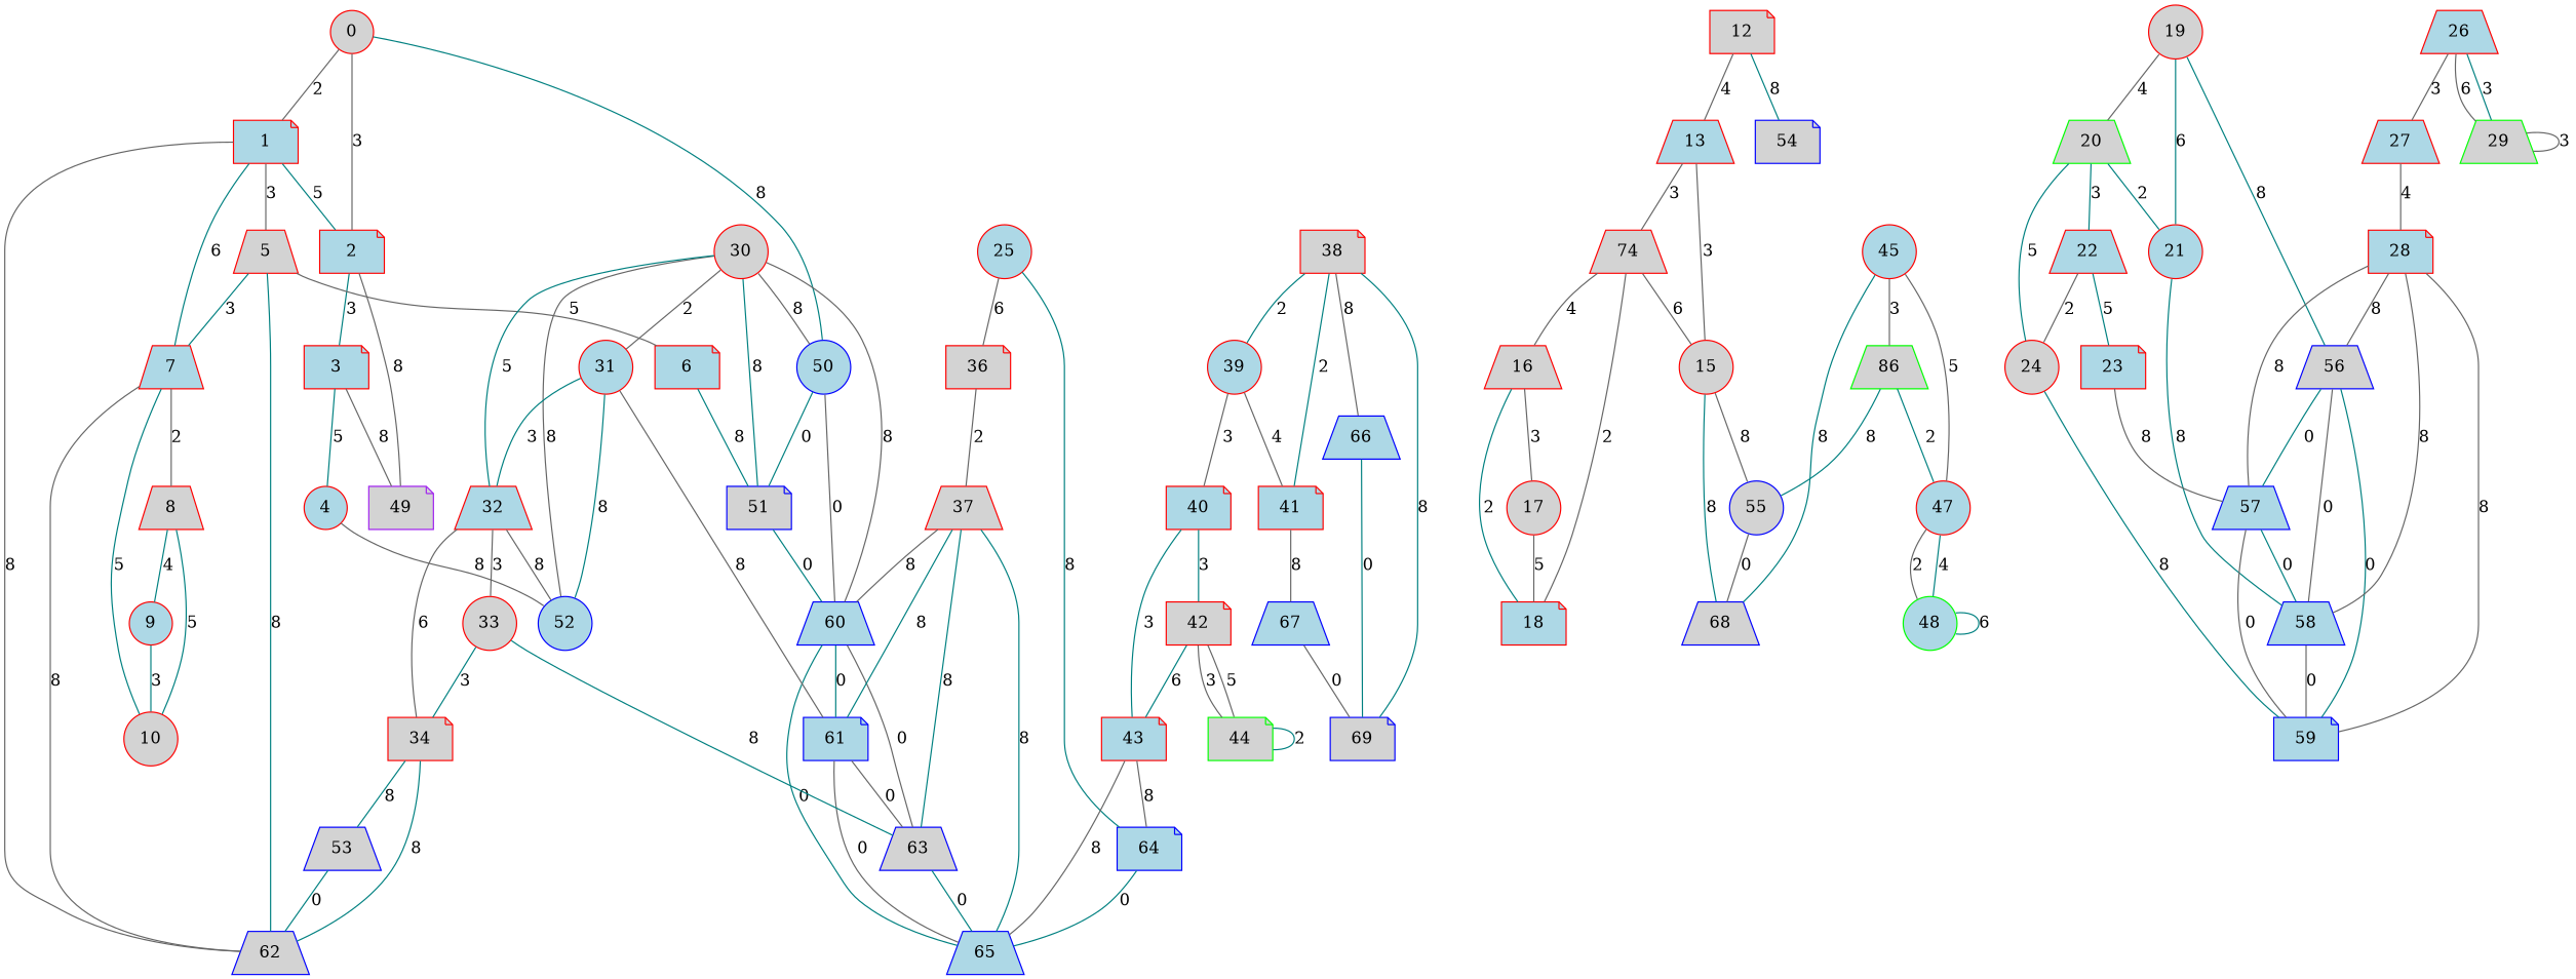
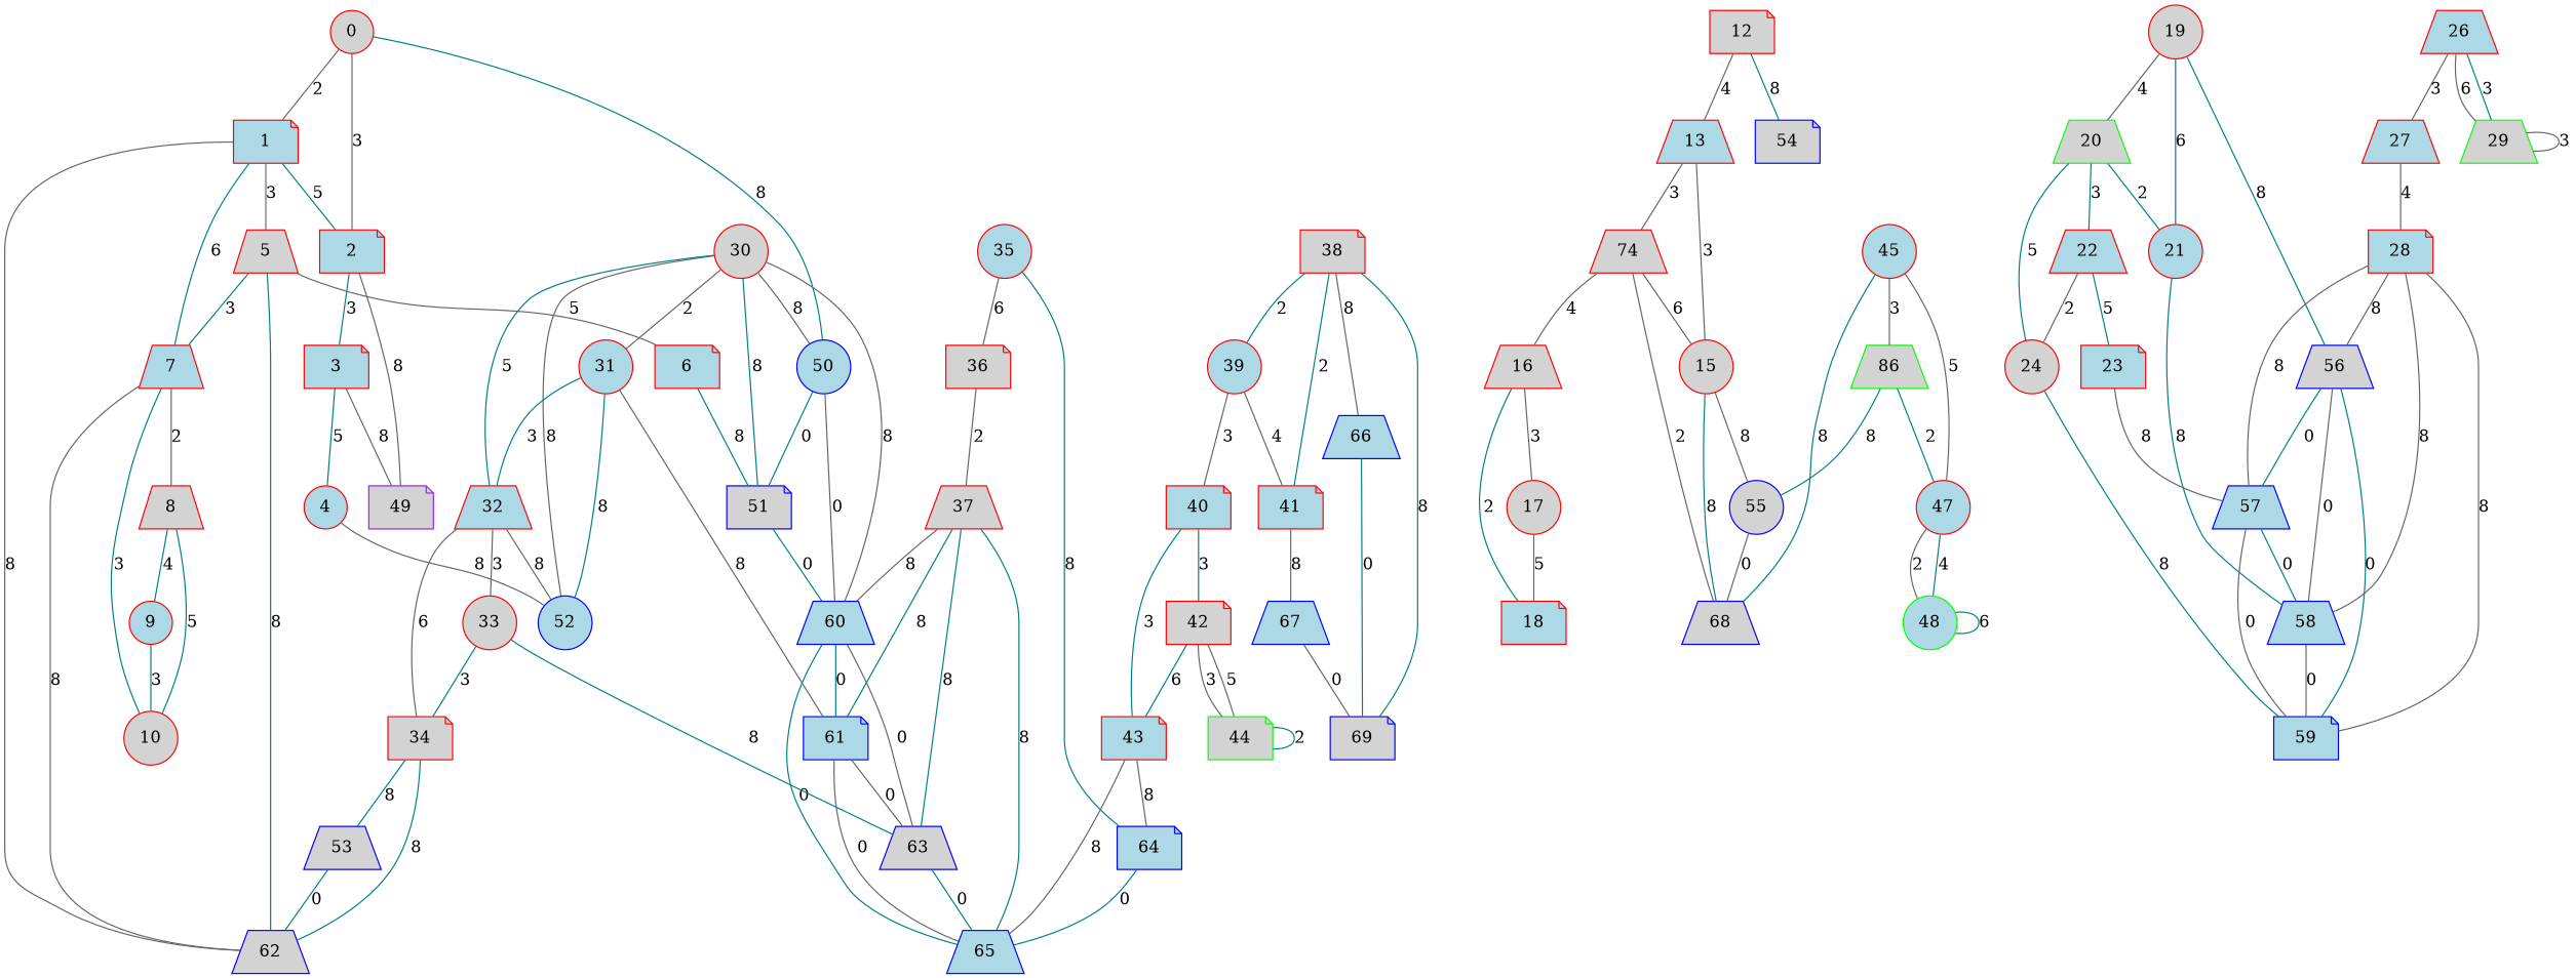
  graph {
    node [color=red fillcolor=lightblue shape=trapezium style=filled weight=1]
    edge [color=gray40]
    0 [fillcolor=lightgrey shape=circle]
    1 [shape=note]
    2 [shape=note]
    50 [color=blue shape=circle weight=3]
    5 [fillcolor=lightgrey]
    7
    62 [color=blue fillcolor=lightgrey weight=3]
    3 [shape=note]
    49 [color=purple fillcolor=lightgrey shape=note weight=4]
    51 [color=blue fillcolor=lightgrey shape=note weight=3]
    60 [color=blue weight=3]
    6 [shape=note]
    8 [fillcolor=lightgrey]
    10 [fillcolor=lightgrey shape=circle]
    4 [shape=circle]
    52 [color=blue shape=circle weight=3]
    9 [shape=circle]
    53 [color=blue fillcolor=lightgrey weight=3]
    12 [fillcolor=lightgrey shape=note]
    13
    54 [color=blue fillcolor=lightgrey shape=note weight=3]
    n22 [fillcolor=lightgrey label=74]
    15 [fillcolor=lightgrey shape=circle]
    16 [fillcolor=lightgrey]
    18 [shape=note]
    55 [color=blue fillcolor=lightgrey shape=circle weight=3]
    68 [color=blue fillcolor=lightgrey weight=3]
    17 [fillcolor=lightgrey shape=circle]
    19 [fillcolor=lightgrey shape=circle]
    20 [color=green fillcolor=lightgrey]
    21 [shape=circle]
    56 [color=blue fillcolor=lightgrey weight=3]
    22
    24 [fillcolor=lightgrey shape=circle]
    58 [color=blue weight=3]
    57 [color=blue weight=3]
    59 [color=blue shape=note weight=3]
    23 [shape=note]
    26
    27
    29 [color=green fillcolor=lightgrey weight=2]
    28 [shape=note]
    30 [fillcolor=lightgrey shape=circle]
    31 [shape=circle]
    32
    61 [color=blue shape=note weight=3]
    33 [fillcolor=lightgrey shape=circle]
    34 [fillcolor=lightgrey shape=note]
    63 [color=blue fillcolor=lightgrey weight=3]
    65 [color=blue weight=3]
-   35 [shape=circle label=25]
+   35 [shape=circle]
    36 [fillcolor=lightgrey shape=note]
    64 [color=blue shape=note weight=3]
    37 [fillcolor=lightgrey]
    38 [fillcolor=lightgrey shape=note]
    39 [shape=circle]
    41 [shape=note]
    66 [color=blue weight=3]
    69 [color=blue fillcolor=lightgrey shape=note weight=3]
    40 [shape=note]
    67 [color=blue weight=3]
    42 [fillcolor=lightgrey shape=note]
    43 [shape=note]
    44 [color=green fillcolor=lightgrey shape=note weight=2]
    45 [shape=circle]
    n66 [color=green fillcolor=lightgrey label=86 weight=2]
    47 [shape=circle]
    48 [color=green shape=circle weight=2]
    0 -- 1 [label=2]
    0 -- 2 [label=3]
    0 -- 50 [color=teal label=8]
    1 -- 2 [color=teal label=5]
    1 -- 5 [label=3]
    1 -- 7 [color=teal label=6]
    1 -- 62 [label=8]
    2 -- 3 [color=teal label=3]
    2 -- 49 [label=8]
    50 -- 51 [color=teal label=0]
    50 -- 60 [label=0]
    5 -- 7 [color=teal label=3]
    5 -- 62 [color=teal label=8]
    5 -- 6 [label=5]
    7 -- 62 [label=8]
    7 -- 8 [label=2]
-   7 -- 10 [color=teal label=5]
+   7 -- 10 [color=teal label=3]
    3 -- 49 [label=8]
    3 -- 4 [color=teal label=5]
    51 -- 60 [color=teal label=0]
    60 -- 61 [color=teal label=0]
    60 -- 63 [label=0]
    60 -- 65 [color=teal label=0]
    6 -- 51 [color=teal label=8]
    8 -- 10 [color=teal label=5]
    8 -- 9 [color=teal label=4]
    4 -- 52 [label=8]
    9 -- 10 [color=teal label=3]
    53 -- 62 [color=teal label=0]
    12 -- 13 [label=4]
    12 -- 54 [color=teal label=8]
    13 -- n22 [label=3]
    13 -- 15 [label=3]
    n22 -- 15 [label=6]
    n22 -- 16 [label=4]
-   n22 -- 18 [label=2]
+   n22 -- 68 [label=2]
    15 -- 55 [label=8]
    15 -- 68 [color=teal label=8]
    16 -- 18 [color=teal label=2]
    16 -- 17 [label=3]
    55 -- 68 [label=0]
    17 -- 18 [label=5]
    19 -- 20 [label=4]
    19 -- 21 [color=teal label=6]
    19 -- 56 [color=teal label=8]
    20 -- 21 [color=teal label=2]
    20 -- 22 [color=teal label=3]
    20 -- 24 [color=teal label=5]
    21 -- 58 [color=teal label=8]
    56 -- 58 [label=0]
    56 -- 57 [color=teal label=0]
    56 -- 59 [color=teal label=0]
    22 -- 24 [label=2]
    22 -- 23 [color=teal label=5]
    24 -- 59 [color=teal label=8]
    58 -- 59 [label=0]
    57 -- 58 [color=teal label=0]
    57 -- 59 [label=0]
    23 -- 57 [label=8]
    26 -- 27 [label=3]
    26 -- 29 [label=6]
    26 -- 29 [color=teal label=3]
    27 -- 28 [label=4]
    29 -- 29 [label=3]
    28 -- 56 [label=8]
    28 -- 58 [label=8]
    28 -- 57 [label=8]
    28 -- 59 [label=8]
    30 -- 50 [label=8]
    30 -- 51 [color=teal label=8]
    30 -- 60 [label=8]
    30 -- 52 [label=8]
    30 -- 31 [label=2]
    30 -- 32 [color=teal label=5]
    31 -- 52 [color=teal label=8]
    31 -- 32 [color=teal label=3]
    31 -- 61 [label=8]
    32 -- 52 [label=8]
    32 -- 33 [label=3]
    32 -- 34 [label=6]
    61 -- 63 [label=0]
    61 -- 65 [label=0]
    33 -- 34 [color=teal label=3]
    33 -- 63 [color=teal label=8]
    34 -- 62 [color=teal label=8]
    34 -- 53 [color=teal label=8]
    63 -- 65 [color=teal label=0]
    35 -- 36 [label=6]
    35 -- 64 [color=teal label=8]
    36 -- 37 [label=2]
    64 -- 65 [color=teal label=0]
    37 -- 60 [label=8]
    37 -- 61 [color=teal label=8]
    37 -- 63 [color=teal label=8]
    37 -- 65 [color=teal label=8]
    38 -- 39 [color=teal label=2]
    38 -- 41 [color=teal label=2]
    38 -- 66 [label=8]
    38 -- 69 [color=teal label=8]
    39 -- 41 [label=4]
    39 -- 40 [label=3]
    41 -- 67 [label=8]
    66 -- 69 [color=teal label=0]
    40 -- 42 [color=teal label=3]
    40 -- 43 [color=teal label=3]
    67 -- 69 [label=0]
    42 -- 43 [color=teal label=6]
    42 -- 44 [label=5]
    42 -- 44 [label=3]
    43 -- 65 [label=8]
    43 -- 64 [label=8]
    44 -- 44 [color=teal label=2]
    45 -- 68 [color=teal label=8]
    45 -- n66 [label=3]
    45 -- 47 [label=5]
    n66 -- 55 [color=teal label=8]
    n66 -- 47 [color=teal label=2]
    47 -- 48 [label=2]
    47 -- 48 [color=teal label=4]
    48 -- 48 [color=teal label=6]
  }
